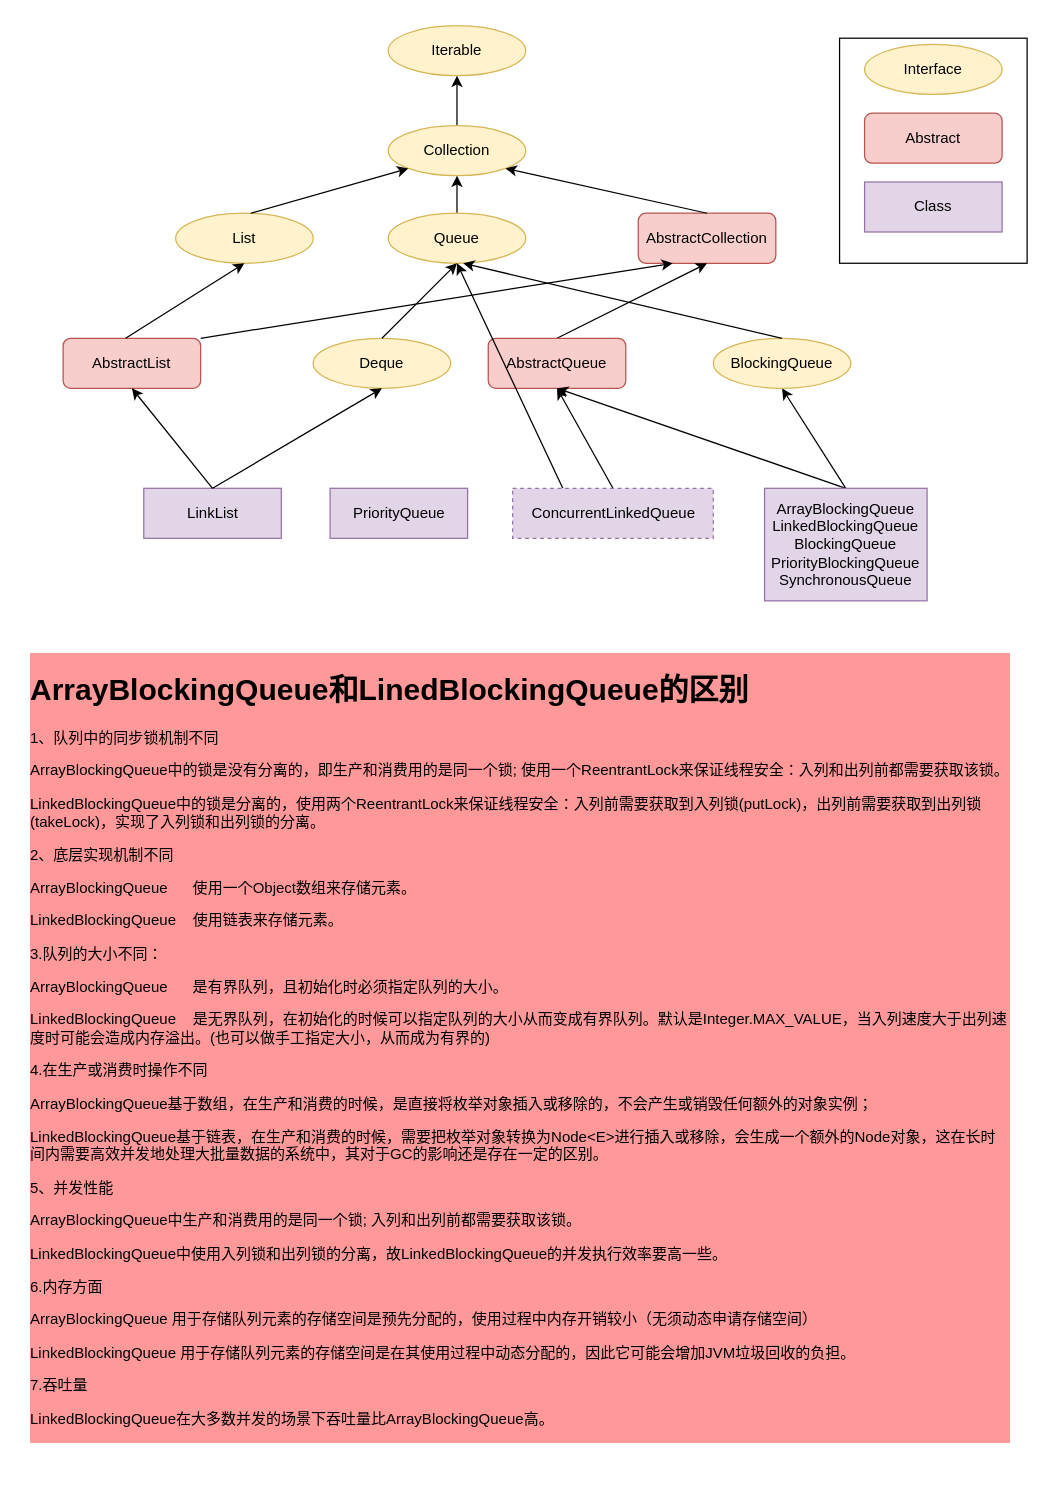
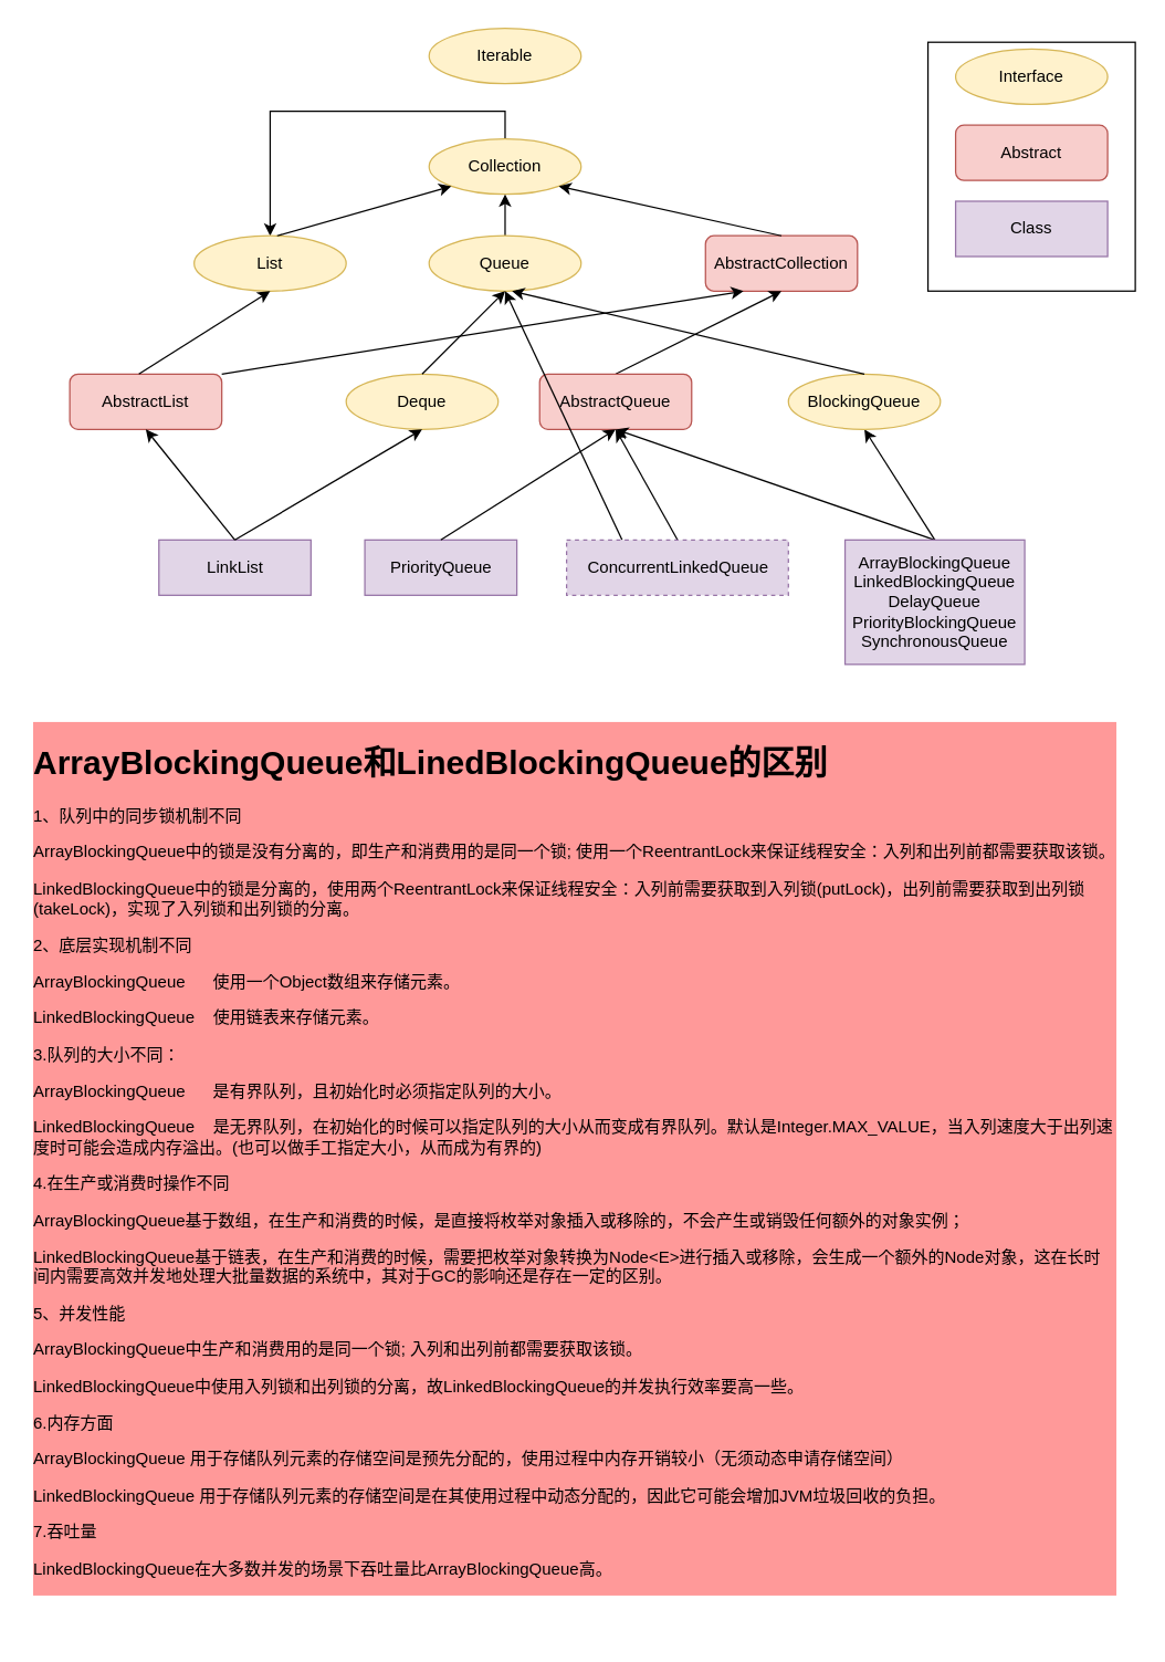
  <mxCell id="0" />
  <mxCell id="1" parent="0" />
  <mxCell id="2" value="" style="rounded=0;whiteSpace=wrap;html=1;labelBackgroundColor=#FF9999;fontSize=11;" vertex="1" parent="1"><mxGeometry x="671" y="30" width="150" height="180" as="geometry" /></mxCell>
  <mxCell id="3" value="Interface" style="ellipse;whiteSpace=wrap;html=1;fillColor=#fff2cc;strokeColor=#d6b656;" vertex="1" parent="1"><mxGeometry x="691" y="35" width="110" height="40" as="geometry" /></mxCell>
  <mxCell id="4" value="Abstract" style="rounded=1;whiteSpace=wrap;html=1;fillColor=#f8cecc;strokeColor=#b85450;" vertex="1" parent="1"><mxGeometry x="691" y="90" width="110" height="40" as="geometry" /></mxCell>
  <mxCell id="5" value="Class" style="rounded=0;whiteSpace=wrap;html=1;fillColor=#e1d5e7;strokeColor=#9673a6;" vertex="1" parent="1"><mxGeometry x="691" y="145" width="110" height="40" as="geometry" /></mxCell>
  <mxCell id="6" value="Iterable" style="ellipse;whiteSpace=wrap;html=1;fillColor=#fff2cc;strokeColor=#d6b656;" vertex="1" parent="1"><mxGeometry x="310" y="20" width="110" height="40" as="geometry" /></mxCell>
- <mxCell id="7" style="edgeStyle=orthogonalEdgeStyle;rounded=0;orthogonalLoop=1;jettySize=auto;html=1;exitX=0.5;exitY=0;exitDx=0;exitDy=0;entryX=0.5;entryY=1;entryDx=0;entryDy=0;fontSize=11;" edge="1" parent="1" source="8" target="6"><mxGeometry relative="1" as="geometry" /></mxCell>
+ <mxCell id="7" style="edgeStyle=orthogonalEdgeStyle;rounded=0;orthogonalLoop=1;jettySize=auto;html=1;exitX=0.5;exitY=0;exitDx=0;exitDy=0;fontSize=11;" edge="1" parent="1" source="8" target="12"><mxGeometry relative="1" as="geometry" /></mxCell>
  <mxCell id="8" value="Collection" style="ellipse;whiteSpace=wrap;html=1;fillColor=#fff2cc;strokeColor=#d6b656;" vertex="1" parent="1"><mxGeometry x="310" y="100" width="110" height="40" as="geometry" /></mxCell>
  <mxCell id="9" value="AbstractCollection" style="rounded=1;whiteSpace=wrap;html=1;fillColor=#f8cecc;strokeColor=#b85450;" vertex="1" parent="1"><mxGeometry x="510" y="170" width="110" height="40" as="geometry" /></mxCell>
  <mxCell id="10" style="edgeStyle=orthogonalEdgeStyle;rounded=0;orthogonalLoop=1;jettySize=auto;html=1;exitX=0.5;exitY=0;exitDx=0;exitDy=0;entryX=0.5;entryY=1;entryDx=0;entryDy=0;fontSize=11;" edge="1" parent="1" source="11" target="8"><mxGeometry relative="1" as="geometry" /></mxCell>
  <mxCell id="11" value="Queue" style="ellipse;whiteSpace=wrap;html=1;fillColor=#fff2cc;strokeColor=#d6b656;" vertex="1" parent="1"><mxGeometry x="310" y="170" width="110" height="40" as="geometry" /></mxCell>
  <mxCell id="12" value="List" style="ellipse;whiteSpace=wrap;html=1;fillColor=#fff2cc;strokeColor=#d6b656;" vertex="1" parent="1"><mxGeometry x="140" y="170" width="110" height="40" as="geometry" /></mxCell>
  <mxCell id="13" style="edgeStyle=none;rounded=0;orthogonalLoop=1;jettySize=auto;html=1;exitX=0.5;exitY=0;exitDx=0;exitDy=0;entryX=0.5;entryY=1;entryDx=0;entryDy=0;fontSize=11;" edge="1" parent="1" source="14" target="9"><mxGeometry relative="1" as="geometry" /></mxCell>
  <mxCell id="14" value="AbstractQueue" style="rounded=1;whiteSpace=wrap;html=1;fillColor=#f8cecc;strokeColor=#b85450;" vertex="1" parent="1"><mxGeometry x="390" y="270" width="110" height="40" as="geometry" /></mxCell>
  <mxCell id="15" value="Deque" style="ellipse;whiteSpace=wrap;html=1;fillColor=#fff2cc;strokeColor=#d6b656;" vertex="1" parent="1"><mxGeometry x="250" y="270" width="110" height="40" as="geometry" /></mxCell>
  <mxCell id="16" style="rounded=0;orthogonalLoop=1;jettySize=auto;html=1;exitX=1;exitY=0;exitDx=0;exitDy=0;entryX=0.25;entryY=1;entryDx=0;entryDy=0;fontSize=11;" edge="1" parent="1" source="17" target="9"><mxGeometry relative="1" as="geometry" /></mxCell>
  <mxCell id="17" value="AbstractList" style="rounded=1;whiteSpace=wrap;html=1;fillColor=#f8cecc;strokeColor=#b85450;" vertex="1" parent="1"><mxGeometry x="50" y="270" width="110" height="40" as="geometry" /></mxCell>
  <mxCell id="18" value="LinkList" style="rounded=0;whiteSpace=wrap;html=1;fillColor=#e1d5e7;strokeColor=#9673a6;" vertex="1" parent="1"><mxGeometry x="114.5" y="390" width="110" height="40" as="geometry" /></mxCell>
  <mxCell id="19" value="PriorityQueue" style="rounded=0;whiteSpace=wrap;html=1;fillColor=#e1d5e7;strokeColor=#9673a6;" vertex="1" parent="1"><mxGeometry x="263.5" y="390" width="110" height="40" as="geometry" /></mxCell>
  <mxCell id="20" style="edgeStyle=none;rounded=0;orthogonalLoop=1;jettySize=auto;html=1;exitX=0.5;exitY=0;exitDx=0;exitDy=0;entryX=0.5;entryY=1;entryDx=0;entryDy=0;fontSize=11;" edge="1" parent="1" source="22" target="23"><mxGeometry relative="1" as="geometry" /></mxCell>
  <mxCell id="21" style="edgeStyle=none;rounded=0;orthogonalLoop=1;jettySize=auto;html=1;exitX=0.5;exitY=0;exitDx=0;exitDy=0;entryX=0.5;entryY=1;entryDx=0;entryDy=0;fontSize=11;" edge="1" parent="1" source="22" target="14"><mxGeometry relative="1" as="geometry" /></mxCell>
- <mxCell id="22" value="ArrayBlockingQueue&lt;br&gt;LinkedBlockingQueue&lt;br&gt;BlockingQueue&lt;br&gt;PriorityBlockingQueue&lt;br&gt;SynchronousQueue" style="rounded=0;whiteSpace=wrap;html=1;fillColor=#e1d5e7;strokeColor=#9673a6;align=center;" vertex="1" parent="1"><mxGeometry x="611" y="390" width="130" height="90" as="geometry" /></mxCell>
+ <mxCell id="22" value="ArrayBlockingQueue&lt;br&gt;LinkedBlockingQueue&lt;br&gt;DelayQueue&lt;br&gt;PriorityBlockingQueue&lt;br&gt;SynchronousQueue" style="rounded=0;whiteSpace=wrap;html=1;fillColor=#e1d5e7;strokeColor=#9673a6;align=center;" vertex="1" parent="1"><mxGeometry x="611" y="390" width="130" height="90" as="geometry" /></mxCell>
  <mxCell id="23" value="BlockingQueue" style="ellipse;whiteSpace=wrap;html=1;fillColor=#fff2cc;strokeColor=#d6b656;" vertex="1" parent="1"><mxGeometry x="570" y="270" width="110" height="40" as="geometry" /></mxCell>
  <mxCell id="24" value="&lt;h1&gt;ArrayBlockingQueue和LinedBlockingQueue的区别&lt;/h1&gt;&lt;p&gt;1、队列中的同步锁机制不同&lt;/p&gt;&lt;p&gt;ArrayBlockingQueue中的锁是没有分离的，即生产和消费用的是同一个锁; 使用一个ReentrantLock来保证线程安全：入列和出列前都需要获取该锁。&lt;/p&gt;&lt;p&gt;LinkedBlockingQueue中的锁是分离的，使用两个ReentrantLock来保证线程安全：入列前需要获取到入列锁(putLock)，出列前需要获取到出列锁(takeLock)，实现了入列锁和出列锁的分离。&lt;/p&gt;&lt;p&gt;2、底层实现机制不同&lt;/p&gt;&lt;p&gt;ArrayBlockingQueue&amp;nbsp; &amp;nbsp; &amp;nbsp; 使用一个Object数组来存储元素。&lt;/p&gt;&lt;p&gt;LinkedBlockingQueue&amp;nbsp; &amp;nbsp; 使用链表来存储元素。&lt;/p&gt;&lt;p&gt;3.队列的大小不同：&lt;/p&gt;&lt;p&gt;ArrayBlockingQueue&amp;nbsp; &amp;nbsp; &amp;nbsp; 是有界队列，且初始化时必须指定队列的大小。&lt;/p&gt;&lt;p&gt;LinkedBlockingQueue&amp;nbsp; &amp;nbsp; 是无界队列，在初始化的时候可以指定队列的大小从而变成有界队列。默认是Integer.MAX_VALUE，当入列速度大于出列速度时可能会造成内存溢出。(也可以做手工指定大小，从而成为有界的)&lt;/p&gt;&lt;p&gt;4.在生产或消费时操作不同&lt;/p&gt;&lt;p&gt;ArrayBlockingQueue基于数组，在生产和消费的时候，是直接将枚举对象插入或移除的，不会产生或销毁任何额外的对象实例；&lt;/p&gt;&lt;p&gt;LinkedBlockingQueue基于链表，在生产和消费的时候，需要把枚举对象转换为Node&amp;lt;E&amp;gt;进行插入或移除，会生成一个额外的Node对象，这在长时间内需要高效并发地处理大批量数据的系统中，其对于GC的影响还是存在一定的区别。&lt;/p&gt;&lt;p&gt;5、并发性能&lt;/p&gt;&lt;p&gt;ArrayBlockingQueue中生产和消费用的是同一个锁; 入列和出列前都需要获取该锁。&lt;/p&gt;&lt;p&gt;LinkedBlockingQueue中使用入列锁和出列锁的分离，故LinkedBlockingQueue的并发执行效率要高一些。&lt;/p&gt;&lt;p&gt;6.内存方面&lt;/p&gt;&lt;p&gt;ArrayBlockingQueue 用于存储队列元素的存储空间是预先分配的，使用过程中内存开销较小（无须动态申请存储空间）&lt;/p&gt;&lt;p&gt;LinkedBlockingQueue 用于存储队列元素的存储空间是在其使用过程中动态分配的，因此它可能会增加JVM垃圾回收的负担。&lt;/p&gt;&lt;p&gt;7.吞吐量&lt;/p&gt;&lt;p&gt;LinkedBlockingQueue在大多数并发的场景下吞吐量比ArrayBlockingQueue高。&lt;/p&gt;" style="text;html=1;strokeColor=none;fillColor=none;spacing=4;spacingTop=-27;overflow=hidden;rounded=0;whiteSpace=wrap;labelBackgroundColor=#FF9999;" vertex="1" parent="1"><mxGeometry x="20" y="540" width="790" height="640" as="geometry" /></mxCell>
  <mxCell id="25" value="" style="endArrow=classic;html=1;rounded=0;fontSize=11;entryX=0;entryY=1;entryDx=0;entryDy=0;" edge="1" parent="1" target="8"><mxGeometry width="50" height="50" relative="1" as="geometry"><mxPoint x="200" y="170" as="sourcePoint" /><mxPoint x="250" y="110" as="targetPoint" /></mxGeometry></mxCell>
  <mxCell id="26" value="" style="endArrow=classic;html=1;rounded=0;fontSize=11;exitX=0.5;exitY=0;exitDx=0;exitDy=0;entryX=1;entryY=1;entryDx=0;entryDy=0;" edge="1" parent="1" source="9" target="8"><mxGeometry width="50" height="50" relative="1" as="geometry"><mxPoint x="540" y="150" as="sourcePoint" /><mxPoint x="590" y="100" as="targetPoint" /></mxGeometry></mxCell>
  <mxCell id="27" value="" style="endArrow=classic;html=1;rounded=0;fontSize=11;entryX=0.5;entryY=1;entryDx=0;entryDy=0;" edge="1" parent="1" target="12"><mxGeometry width="50" height="50" relative="1" as="geometry"><mxPoint x="100" y="270" as="sourcePoint" /><mxPoint x="150" y="220" as="targetPoint" /></mxGeometry></mxCell>
+ <mxCell id="28" value="" style="endArrow=classic;html=1;rounded=0;fontSize=11;exitX=0.5;exitY=0;exitDx=0;exitDy=0;entryX=0.5;entryY=1;entryDx=0;entryDy=0;" edge="1" parent="1" source="19" target="14"><mxGeometry width="50" height="50" relative="1" as="geometry"><mxPoint x="440" y="320" as="sourcePoint" /><mxPoint x="490" y="270" as="targetPoint" /></mxGeometry></mxCell>
  <mxCell id="29" value="" style="endArrow=classic;html=1;rounded=0;fontSize=11;entryX=0.5;entryY=1;entryDx=0;entryDy=0;exitX=0.5;exitY=0;exitDx=0;exitDy=0;" edge="1" parent="1" source="18" target="17"><mxGeometry width="50" height="50" relative="1" as="geometry"><mxPoint x="190" y="400" as="sourcePoint" /><mxPoint x="240" y="350" as="targetPoint" /></mxGeometry></mxCell>
  <mxCell id="30" value="" style="endArrow=classic;html=1;rounded=0;fontSize=11;entryX=0.5;entryY=1;entryDx=0;entryDy=0;exitX=0.5;exitY=0;exitDx=0;exitDy=0;" edge="1" parent="1" source="18" target="15"><mxGeometry width="50" height="50" relative="1" as="geometry"><mxPoint x="210" y="390" as="sourcePoint" /><mxPoint x="260" y="340" as="targetPoint" /></mxGeometry></mxCell>
  <mxCell id="31" value="" style="endArrow=classic;html=1;rounded=0;fontSize=11;entryX=0.5;entryY=1;entryDx=0;entryDy=0;exitX=0.5;exitY=0;exitDx=0;exitDy=0;" edge="1" parent="1" source="15" target="11"><mxGeometry width="50" height="50" relative="1" as="geometry"><mxPoint x="300" y="270" as="sourcePoint" /><mxPoint x="350" y="220" as="targetPoint" /></mxGeometry></mxCell>
  <mxCell id="32" value="" style="endArrow=classic;html=1;rounded=0;fontSize=11;exitX=0.5;exitY=0;exitDx=0;exitDy=0;" edge="1" parent="1" source="23"><mxGeometry width="50" height="50" relative="1" as="geometry"><mxPoint x="600" y="280" as="sourcePoint" /><mxPoint x="370" y="210" as="targetPoint" /></mxGeometry></mxCell>
  <mxCell id="33" style="edgeStyle=none;rounded=0;orthogonalLoop=1;jettySize=auto;html=1;exitX=0.5;exitY=0;exitDx=0;exitDy=0;entryX=0.5;entryY=1;entryDx=0;entryDy=0;fontSize=11;" edge="1" parent="1" source="35" target="14"><mxGeometry relative="1" as="geometry" /></mxCell>
  <mxCell id="34" style="edgeStyle=none;rounded=0;orthogonalLoop=1;jettySize=auto;html=1;exitX=0.25;exitY=0;exitDx=0;exitDy=0;entryX=0.5;entryY=1;entryDx=0;entryDy=0;fontSize=11;" edge="1" parent="1" source="35" target="11"><mxGeometry relative="1" as="geometry" /></mxCell>
  <mxCell id="35" value="ConcurrentLinkedQueue" style="rounded=0;whiteSpace=wrap;html=1;fillColor=#e1d5e7;strokeColor=#9673a6;dashed=1;" vertex="1" parent="1"><mxGeometry x="409.5" y="390" width="160.5" height="40" as="geometry" /></mxCell>
